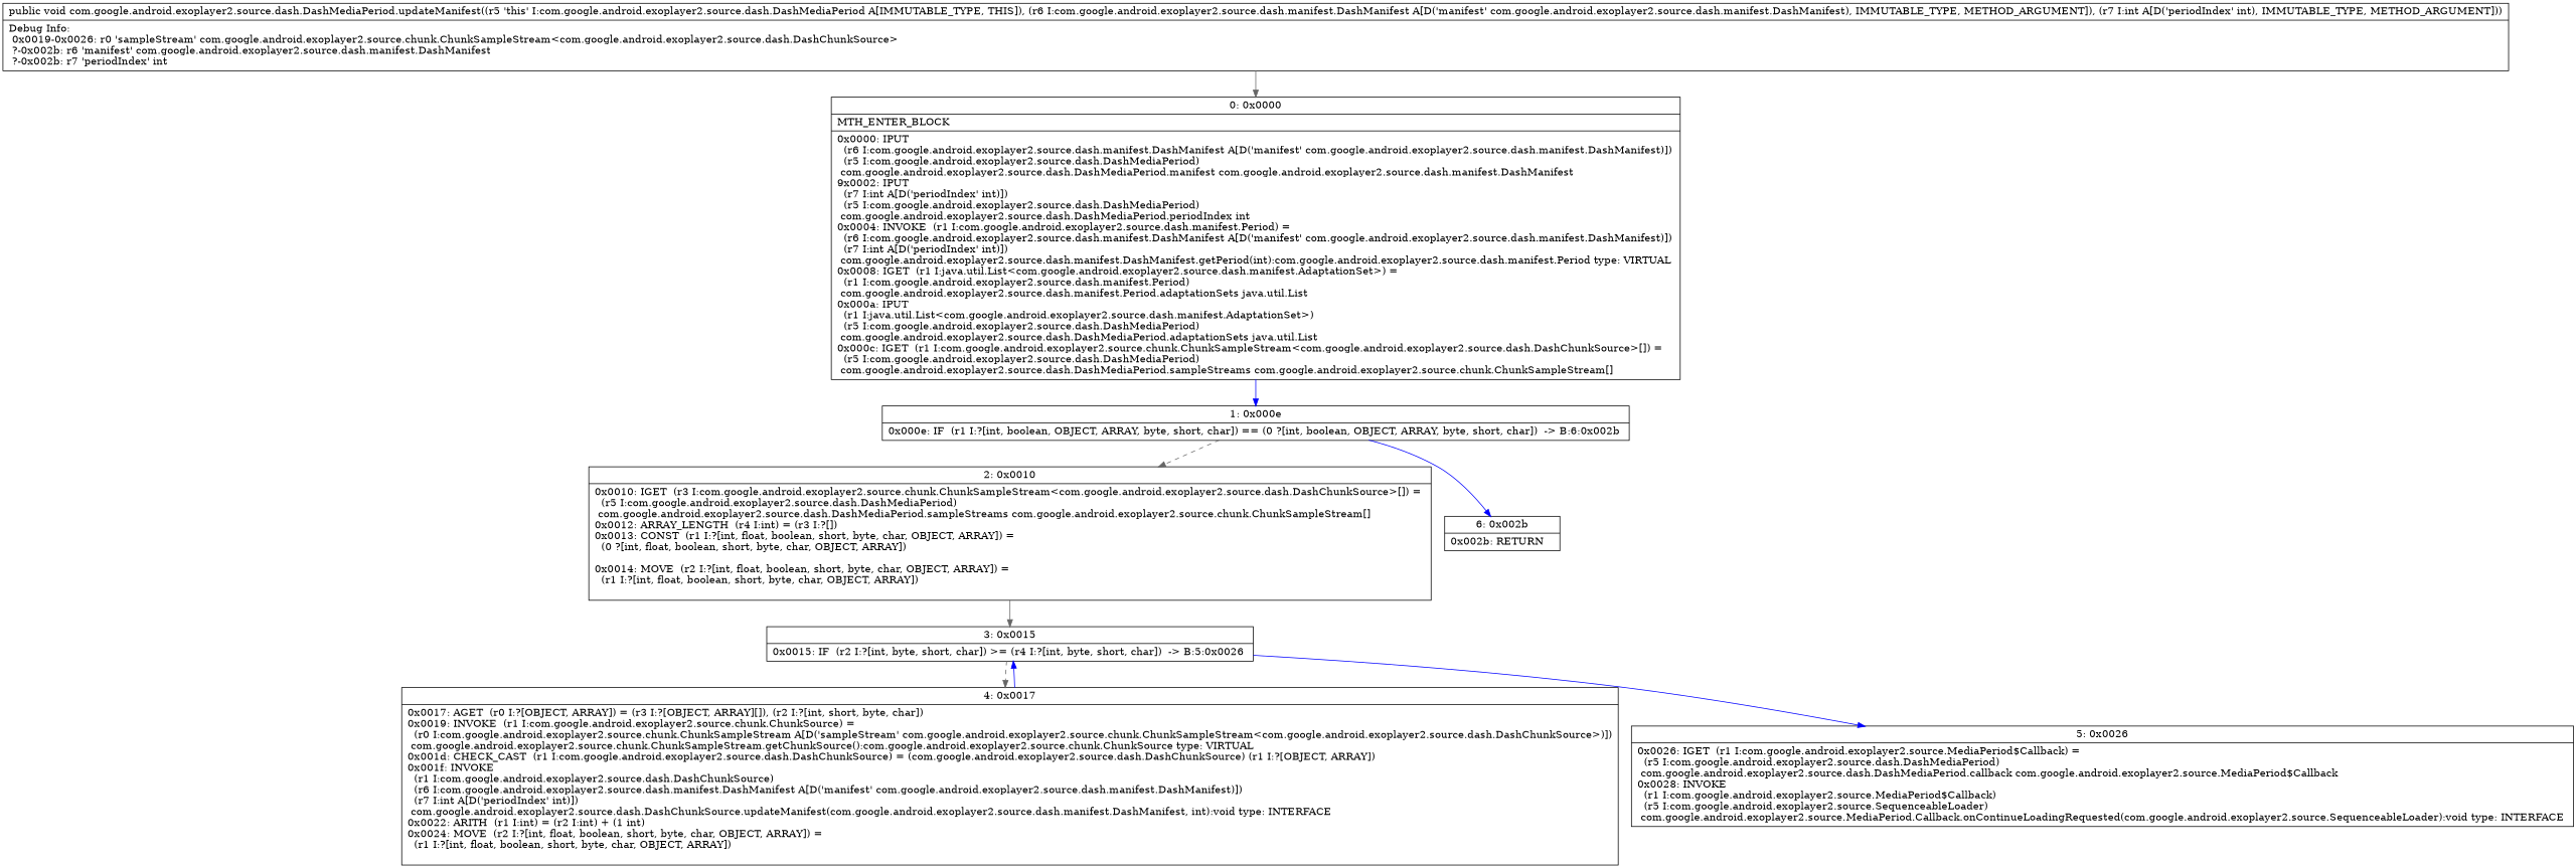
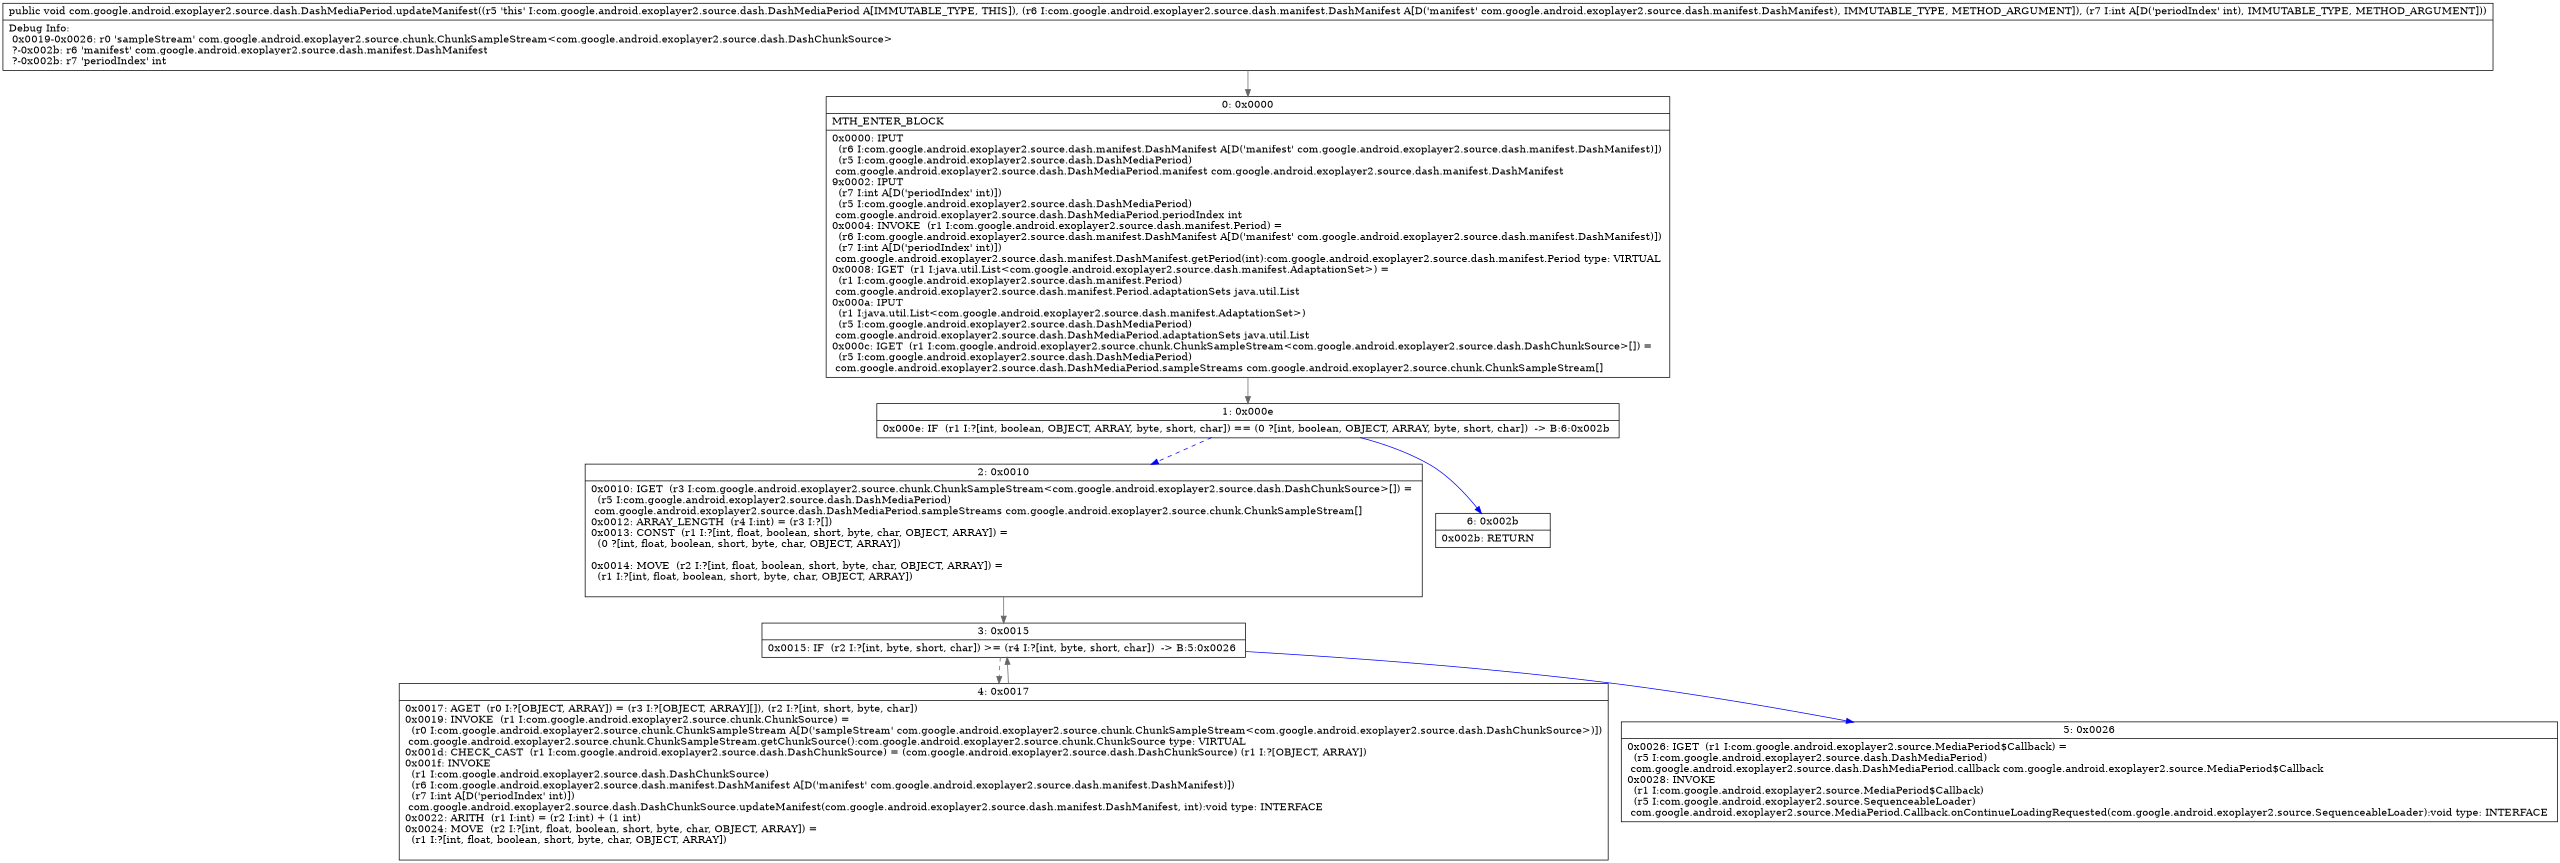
  digraph {
    node [shape=record]
    edge [color=gray40]
    n1 [label="{0\:\ 0x0000|MTH_ENTER_BLOCK\l|0x0000: IPUT  \l  (r6 I:com.google.android.exoplayer2.source.dash.manifest.DashManifest A[D('manifest' com.google.android.exoplayer2.source.dash.manifest.DashManifest)])\l  (r5 I:com.google.android.exoplayer2.source.dash.DashMediaPeriod)\l com.google.android.exoplayer2.source.dash.DashMediaPeriod.manifest com.google.android.exoplayer2.source.dash.manifest.DashManifest \l9x0002: IPUT  \l  (r7 I:int A[D('periodIndex' int)])\l  (r5 I:com.google.android.exoplayer2.source.dash.DashMediaPeriod)\l com.google.android.exoplayer2.source.dash.DashMediaPeriod.periodIndex int \l0x0004: INVOKE  (r1 I:com.google.android.exoplayer2.source.dash.manifest.Period) = \l  (r6 I:com.google.android.exoplayer2.source.dash.manifest.DashManifest A[D('manifest' com.google.android.exoplayer2.source.dash.manifest.DashManifest)])\l  (r7 I:int A[D('periodIndex' int)])\l com.google.android.exoplayer2.source.dash.manifest.DashManifest.getPeriod(int):com.google.android.exoplayer2.source.dash.manifest.Period type: VIRTUAL \l0x0008: IGET  (r1 I:java.util.List\<com.google.android.exoplayer2.source.dash.manifest.AdaptationSet\>) = \l  (r1 I:com.google.android.exoplayer2.source.dash.manifest.Period)\l com.google.android.exoplayer2.source.dash.manifest.Period.adaptationSets java.util.List \l0x000a: IPUT  \l  (r1 I:java.util.List\<com.google.android.exoplayer2.source.dash.manifest.AdaptationSet\>)\l  (r5 I:com.google.android.exoplayer2.source.dash.DashMediaPeriod)\l com.google.android.exoplayer2.source.dash.DashMediaPeriod.adaptationSets java.util.List \l0x000c: IGET  (r1 I:com.google.android.exoplayer2.source.chunk.ChunkSampleStream\<com.google.android.exoplayer2.source.dash.DashChunkSource\>[]) = \l  (r5 I:com.google.android.exoplayer2.source.dash.DashMediaPeriod)\l com.google.android.exoplayer2.source.dash.DashMediaPeriod.sampleStreams com.google.android.exoplayer2.source.chunk.ChunkSampleStream[] \l}"]
    n2 [label="{1\:\ 0x000e|0x000e: IF  (r1 I:?[int, boolean, OBJECT, ARRAY, byte, short, char]) == (0 ?[int, boolean, OBJECT, ARRAY, byte, short, char])  \-\> B:6:0x002b \l}"]
    n3 [label="{2\:\ 0x0010|0x0010: IGET  (r3 I:com.google.android.exoplayer2.source.chunk.ChunkSampleStream\<com.google.android.exoplayer2.source.dash.DashChunkSource\>[]) = \l  (r5 I:com.google.android.exoplayer2.source.dash.DashMediaPeriod)\l com.google.android.exoplayer2.source.dash.DashMediaPeriod.sampleStreams com.google.android.exoplayer2.source.chunk.ChunkSampleStream[] \l0x0012: ARRAY_LENGTH  (r4 I:int) = (r3 I:?[]) \l0x0013: CONST  (r1 I:?[int, float, boolean, short, byte, char, OBJECT, ARRAY]) = \l  (0 ?[int, float, boolean, short, byte, char, OBJECT, ARRAY])\l \l0x0014: MOVE  (r2 I:?[int, float, boolean, short, byte, char, OBJECT, ARRAY]) = \l  (r1 I:?[int, float, boolean, short, byte, char, OBJECT, ARRAY])\l \l}"]
    n4 [label="{6\:\ 0x002b|0x002b: RETURN   \l}"]
    n5 [label="{3\:\ 0x0015|0x0015: IF  (r2 I:?[int, byte, short, char]) \>= (r4 I:?[int, byte, short, char])  \-\> B:5:0x0026 \l}"]
    n6 [label="{4\:\ 0x0017|0x0017: AGET  (r0 I:?[OBJECT, ARRAY]) = (r3 I:?[OBJECT, ARRAY][]), (r2 I:?[int, short, byte, char]) \l0x0019: INVOKE  (r1 I:com.google.android.exoplayer2.source.chunk.ChunkSource) = \l  (r0 I:com.google.android.exoplayer2.source.chunk.ChunkSampleStream A[D('sampleStream' com.google.android.exoplayer2.source.chunk.ChunkSampleStream\<com.google.android.exoplayer2.source.dash.DashChunkSource\>)])\l com.google.android.exoplayer2.source.chunk.ChunkSampleStream.getChunkSource():com.google.android.exoplayer2.source.chunk.ChunkSource type: VIRTUAL \l0x001d: CHECK_CAST  (r1 I:com.google.android.exoplayer2.source.dash.DashChunkSource) = (com.google.android.exoplayer2.source.dash.DashChunkSource) (r1 I:?[OBJECT, ARRAY]) \l0x001f: INVOKE  \l  (r1 I:com.google.android.exoplayer2.source.dash.DashChunkSource)\l  (r6 I:com.google.android.exoplayer2.source.dash.manifest.DashManifest A[D('manifest' com.google.android.exoplayer2.source.dash.manifest.DashManifest)])\l  (r7 I:int A[D('periodIndex' int)])\l com.google.android.exoplayer2.source.dash.DashChunkSource.updateManifest(com.google.android.exoplayer2.source.dash.manifest.DashManifest, int):void type: INTERFACE \l0x0022: ARITH  (r1 I:int) = (r2 I:int) + (1 int) \l0x0024: MOVE  (r2 I:?[int, float, boolean, short, byte, char, OBJECT, ARRAY]) = \l  (r1 I:?[int, float, boolean, short, byte, char, OBJECT, ARRAY])\l \l}"]
    n7 [label="{5\:\ 0x0026|0x0026: IGET  (r1 I:com.google.android.exoplayer2.source.MediaPeriod$Callback) = \l  (r5 I:com.google.android.exoplayer2.source.dash.DashMediaPeriod)\l com.google.android.exoplayer2.source.dash.DashMediaPeriod.callback com.google.android.exoplayer2.source.MediaPeriod$Callback \l0x0028: INVOKE  \l  (r1 I:com.google.android.exoplayer2.source.MediaPeriod$Callback)\l  (r5 I:com.google.android.exoplayer2.source.SequenceableLoader)\l com.google.android.exoplayer2.source.MediaPeriod.Callback.onContinueLoadingRequested(com.google.android.exoplayer2.source.SequenceableLoader):void type: INTERFACE \l}"]
    n8 [label="{public void com.google.android.exoplayer2.source.dash.DashMediaPeriod.updateManifest((r5 'this' I:com.google.android.exoplayer2.source.dash.DashMediaPeriod A[IMMUTABLE_TYPE, THIS]), (r6 I:com.google.android.exoplayer2.source.dash.manifest.DashManifest A[D('manifest' com.google.android.exoplayer2.source.dash.manifest.DashManifest), IMMUTABLE_TYPE, METHOD_ARGUMENT]), (r7 I:int A[D('periodIndex' int), IMMUTABLE_TYPE, METHOD_ARGUMENT]))  | Debug Info:\l  0x0019\-0x0026: r0 'sampleStream' com.google.android.exoplayer2.source.chunk.ChunkSampleStream\<com.google.android.exoplayer2.source.dash.DashChunkSource\>\l  ?\-0x002b: r6 'manifest' com.google.android.exoplayer2.source.dash.manifest.DashManifest\l  ?\-0x002b: r7 'periodIndex' int\l}"]
-   n1 -> n2 [color=blue]
-   n2 -> n3 [style=dashed]
+   n1 -> n2
+   n2 -> n3 [color=blue style=dashed]
    n2 -> n4 [color=blue]
    n3 -> n5
    n5 -> n6 [style=dashed]
    n5 -> n7 [color=blue]
-   n6 -> n5 [color=blue]
+   n6 -> n5
    n8 -> n1
  }
